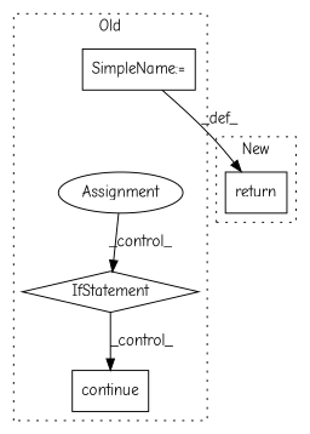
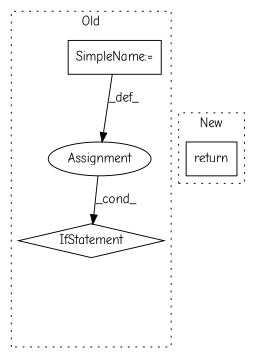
  digraph {
    fontname="Comic Neue"
    node [fontname="Comic Neue" shape=box]
    edge [fontname="Comic Neue"]
-   n1 [a=18 l=9 label=continue s=1873]
    n2 [a=7 l=1 label="SimpleName:=" s=1783]
    n3 [a=25 l="4,2" label=IfStatement s="1841,1859" shape=diamond]
    n4 [a=42 label=Assignment shape=ellipse]
    n5 [a=41 l=7 label=return s=1640]
    subgraph cluster_1 {
      label=Old
      style=dotted
-     n1
      n2
      n3
      n4
    }
    subgraph cluster_2 {
      label=New
      style=dotted
      n5
    }
-   n2 -> n5 [label=_def_]
-   n3 -> n1 [label=_control_]
-   n4 -> n3 [label=_control_]
+   n2 -> n4 [label=_def_]
+   n4 -> n3 [label=_cond_]
  }
